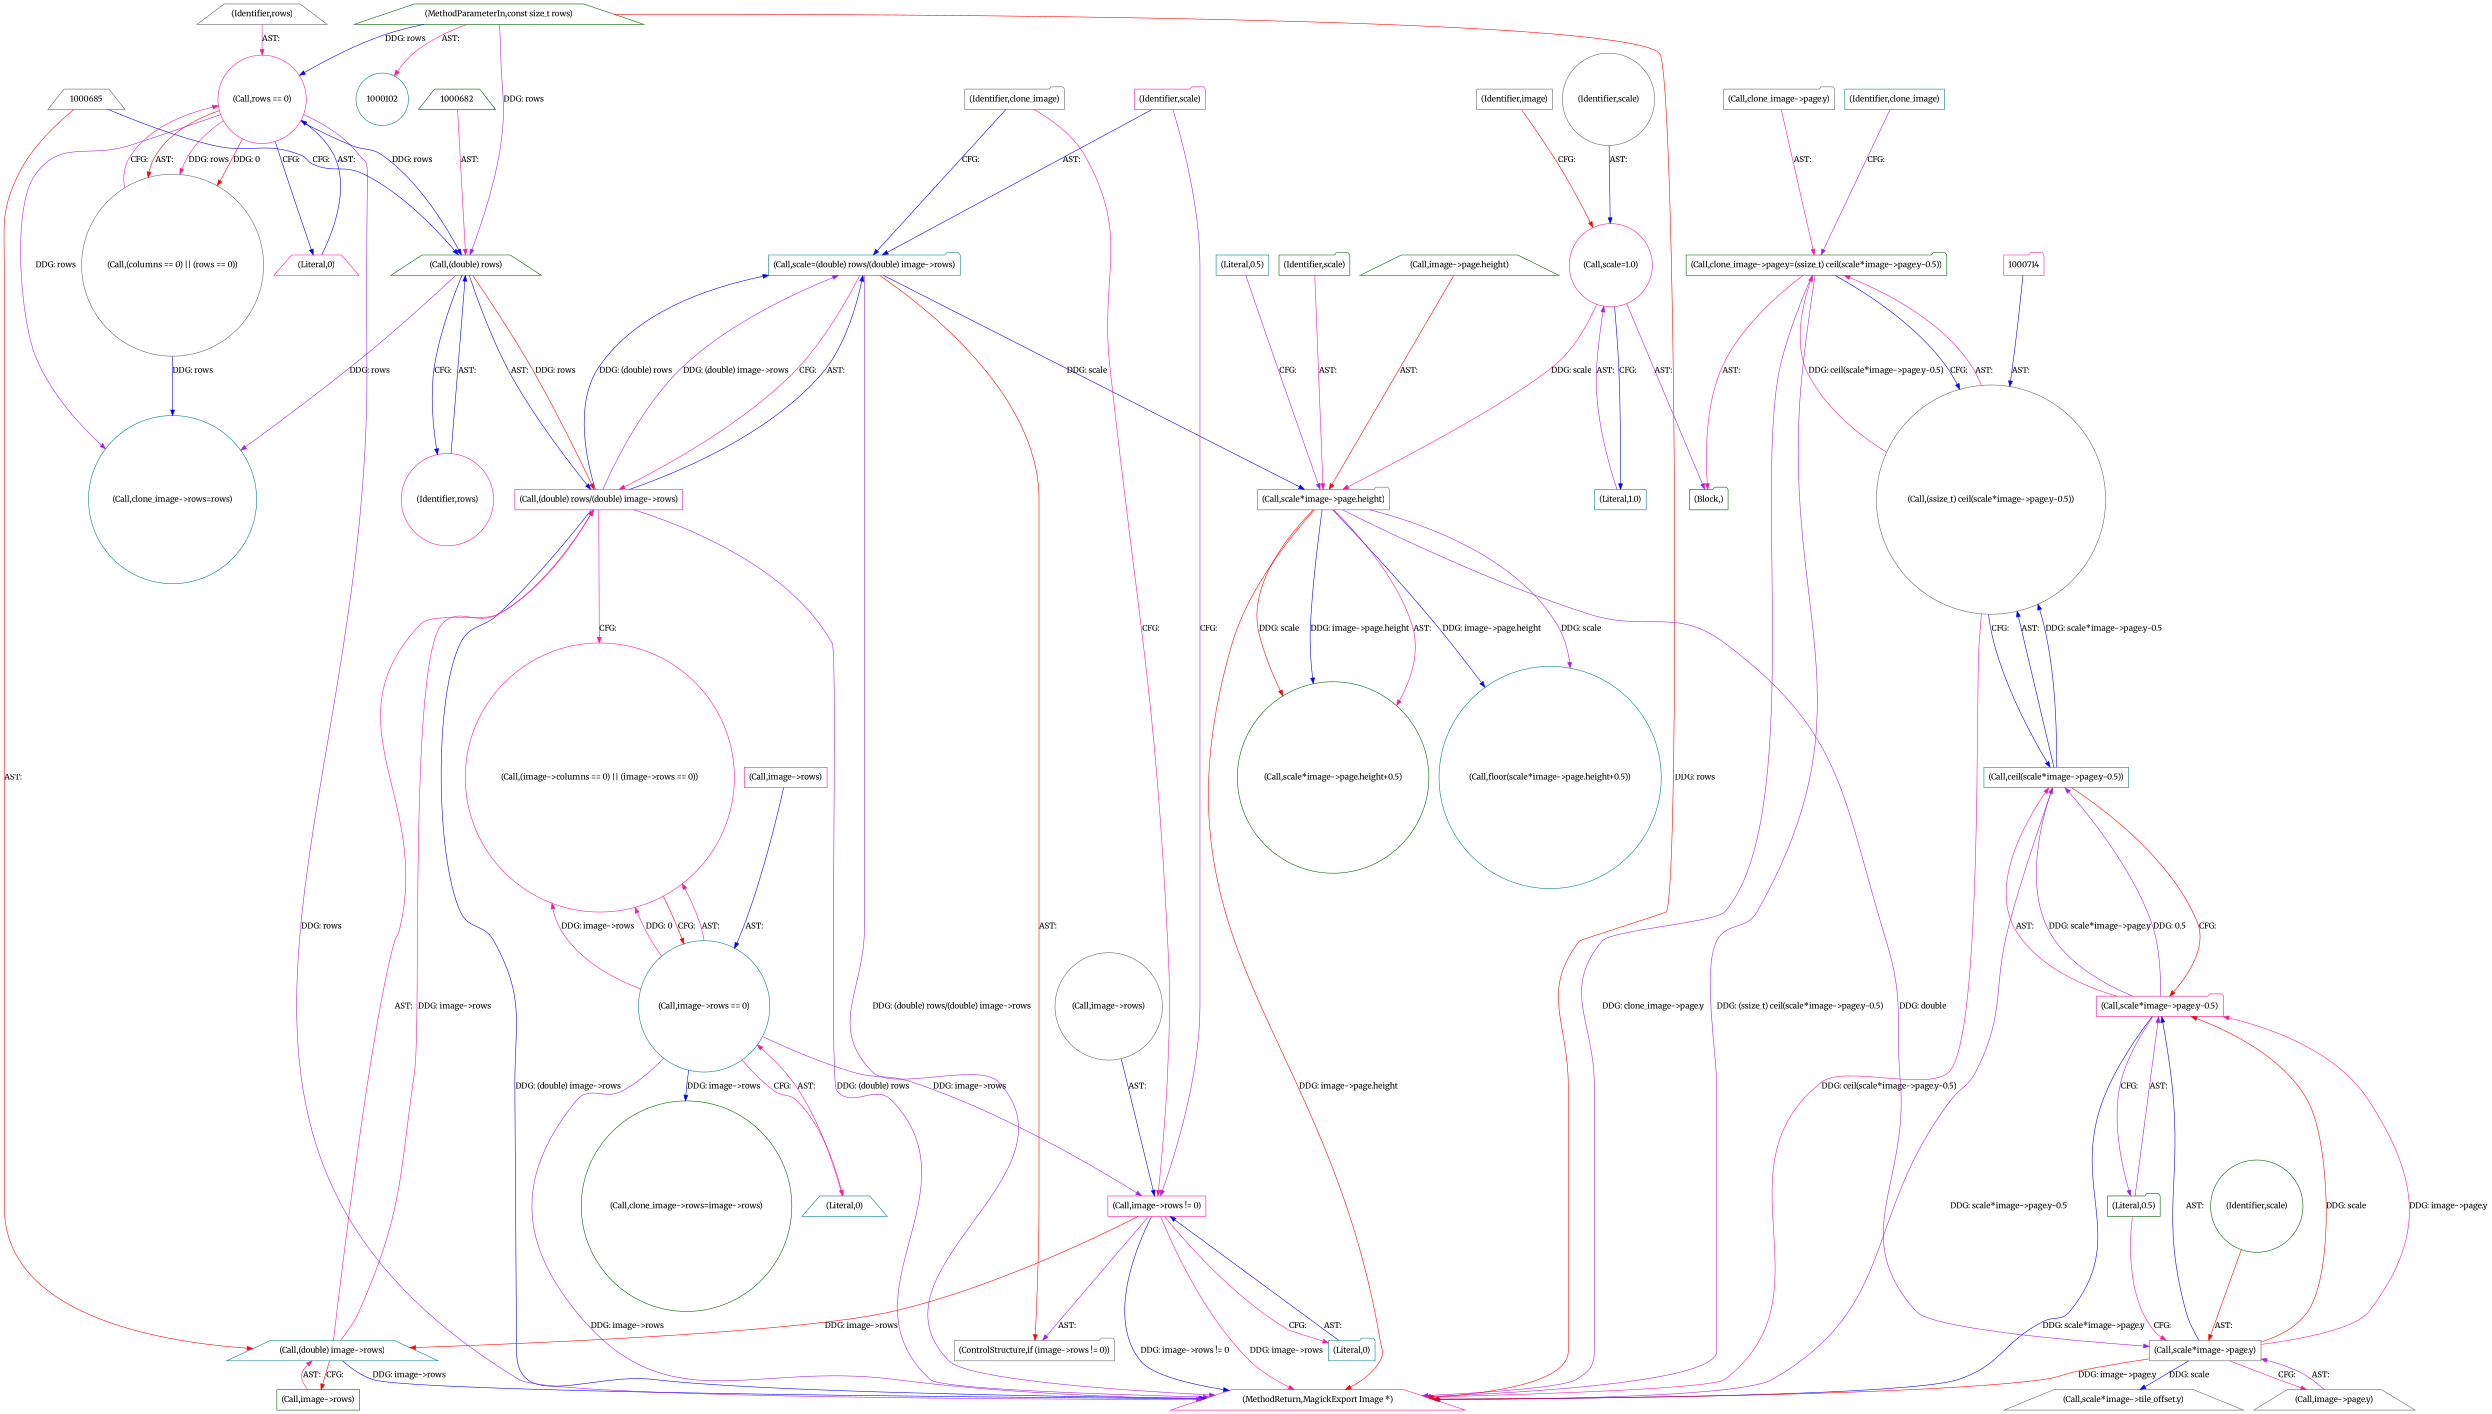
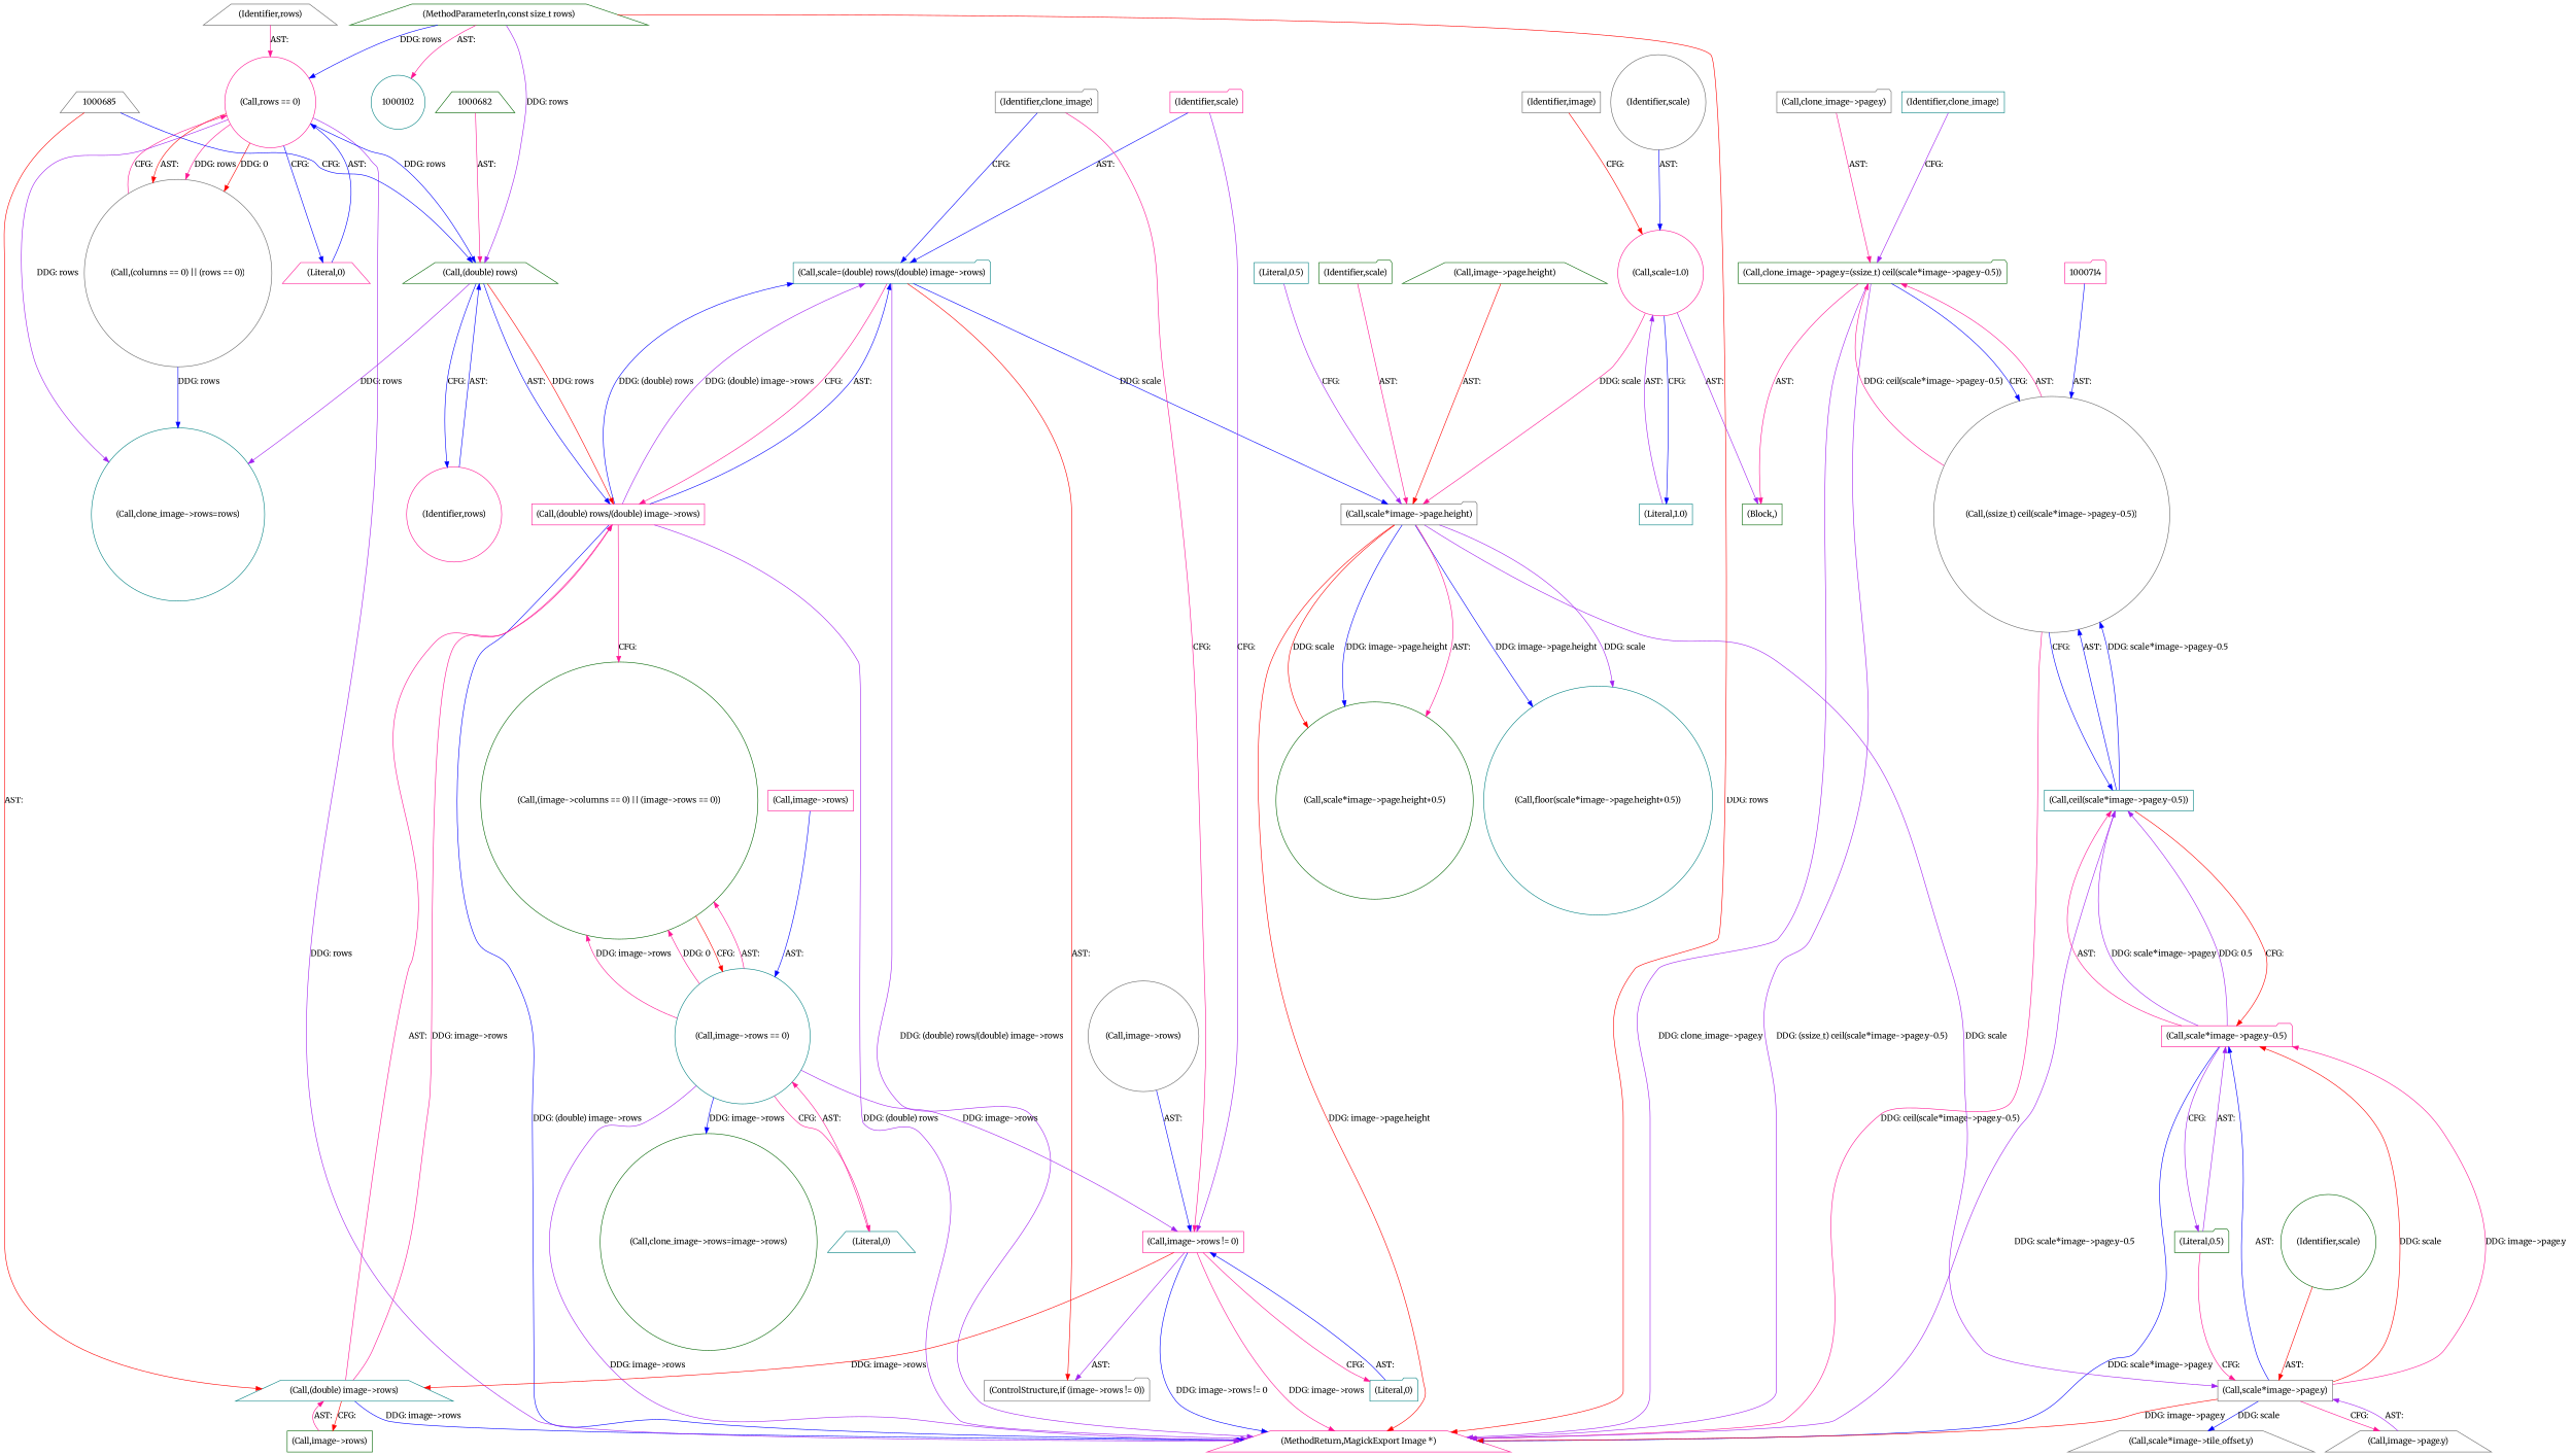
  digraph {
    fontname=Merriweather
    node [color=gray40 fontname=Merriweather shape=circle]
    edge [color=blue fontname=Merriweather]
    n1 [color=darkgreen label="(Call,clone_image->page.y=(ssize_t) ceil(scale*image->page.y-0.5))" shape=folder]
    n2 [label="(Call,(ssize_t) ceil(scale*image->page.y-0.5))"]
-   n3 [color=darkgreen label="(Block,)" shape=folder]
+   n3 [color=darkgreen label="(Block,)" shape=box]
    n4 [color=deeppink label="(MethodReturn,MagickExport Image *)" shape=trapezium]
    n5 [color=teal label="(Call,ceil(scale*image->page.y-0.5))" shape=box]
    n6 [color=deeppink label="(Call,scale*image->page.y-0.5)" shape=folder]
    n7 [color=darkgreen label="(Literal,0.5)" shape=folder]
    n8 [label="(Call,scale*image->page.y)" shape=box]
    n9 [label="(Call,image->page.y)" shape=trapezium]
    n10 [label="(Call,scale*image->tile_offset.y)" shape=trapezium]
    n11 [label="(Call,scale*image->page.height)" shape=folder]
    n12 [color=teal label="(Call,floor(scale*image->page.height+0.5))"]
    n13 [color=darkgreen label="(Call,scale*image->page.height+0.5)"]
    n14 [color=darkgreen label="(Call,image->page.height)" shape=trapezium]
    n15 [color=teal label="(Call,scale=(double) rows/(double) image->rows)" shape=folder]
    n16 [color=deeppink label="(Call,(double) rows/(double) image->rows)" shape=box]
    n17 [label="(ControlStructure,if (image->rows != 0))" shape=folder]
-   n18 [color=deeppink label="(Call,(image->columns == 0) || (image->rows == 0))"]
+   n18 [color=darkgreen label="(Call,(image->columns == 0) || (image->rows == 0))"]
    n19 [color=teal label="(Call,(double) image->rows)" shape=trapezium]
    n20 [color=darkgreen label="(Call,image->rows)" shape=box]
    n21 [color=darkgreen label="(Call,(double) rows)" shape=trapezium]
    n22 [color=deeppink label="(Identifier,rows)"]
    n23 [color=teal label="(Call,clone_image->rows=rows)"]
    n24 [color=deeppink label="(Call,rows == 0)"]
    n25 [label="(Call,(columns == 0) || (rows == 0))"]
    n26 [color=deeppink label="(Literal,0)" shape=trapezium]
    n27 [color=darkgreen label="(MethodParameterIn,const size_t rows)" shape=trapezium]
    1000102 [color=teal]
    n29 [color=deeppink label="(Call,image->rows != 0)" shape=box]
    n30 [color=teal label="(Literal,0)" shape=folder]
    n31 [color=teal label="(Call,image->rows == 0)"]
    n32 [color=teal label="(Literal,0)" shape=trapezium]
    n33 [color=darkgreen label="(Call,clone_image->rows=image->rows)"]
    n34 [color=deeppink label="(Call,scale=1.0)"]
    n35 [color=teal label="(Literal,1.0)" shape=box]
    n36 [color=teal label="(Literal,0.5)" shape=box]
    n37 [color=deeppink label="(Call,image->rows)" shape=box]
    n38 [label="(Call,clone_image->page.y)" shape=folder]
    n39 [color=teal label="(Identifier,clone_image)" shape=box]
    n40 [label="(Identifier,scale)"]
    n41 [color=deeppink label="(Identifier,scale)" shape=folder]
    n42 [color=darkgreen label="(Identifier,scale)" shape=folder]
    n43 [color=darkgreen label="(Identifier,scale)"]
    n44 [label="(Call,image->rows)"]
    n45 [label="(Identifier,rows)" shape=trapezium]
    n46 [label="(Identifier,clone_image)" shape=folder]
    n47 [label="(Identifier,image)" shape=box]
    1000714 [color=deeppink shape=folder]
    1000682 [color=darkgreen shape=trapezium]
    1000685 [shape=trapezium]
    n1 -> n2 [label="CFG: "]
    n1 -> n3 [color=deeppink label="AST: "]
    n1 -> n4 [color=purple label="DDG: clone_image->page.y"]
    n1 -> n4 [color=purple label="DDG: (ssize_t) ceil(scale*image->page.y-0.5)"]
    n2 -> n1 [color=deeppink label="AST: "]
    n2 -> n1 [color=deeppink label="DDG: ceil(scale*image->page.y-0.5)"]
    n2 -> n4 [color=deeppink label="DDG: ceil(scale*image->page.y-0.5)"]
    n2 -> n5 [label="CFG: "]
    n5 -> n2 [label="AST: "]
    n5 -> n2 [label="DDG: scale*image->page.y-0.5"]
    n5 -> n4 [color=purple label="DDG: scale*image->page.y-0.5"]
    n5 -> n6 [color=red label="CFG: "]
    n6 -> n4 [label="DDG: scale*image->page.y"]
    n6 -> n5 [color=deeppink label="AST: "]
    n6 -> n5 [color=purple label="DDG: scale*image->page.y"]
    n6 -> n5 [color=purple label="DDG: 0.5"]
    n6 -> n7 [color=purple label="CFG: "]
    n7 -> n6 [color=purple label="AST: "]
    n7 -> n8 [color=deeppink label="CFG: "]
    n8 -> n4 [color=red label="DDG: image->page.y"]
    n8 -> n6 [label="AST: "]
    n8 -> n6 [color=red label="DDG: scale"]
    n8 -> n6 [color=deeppink label="DDG: image->page.y"]
    n8 -> n9 [color=deeppink label="CFG: "]
    n8 -> n10 [label="DDG: scale"]
    n9 -> n8 [color=purple label="AST: "]
    n11 -> n4 [color=red label="DDG: image->page.height"]
-   n11 -> n8 [color=purple label="DDG: double"]
+   n11 -> n8 [color=purple label="DDG: scale"]
    n11 -> n12 [color=purple label="DDG: scale"]
    n11 -> n12 [label="DDG: image->page.height"]
    n11 -> n13 [color=deeppink label="AST: "]
    n11 -> n13 [color=red label="DDG: scale"]
    n11 -> n13 [label="DDG: image->page.height"]
    n14 -> n11 [color=red label="AST: "]
    n15 -> n4 [color=purple label="DDG: (double) rows/(double) image->rows"]
    n15 -> n11 [label="DDG: scale"]
    n15 -> n16 [color=deeppink label="CFG: "]
    n15 -> n17 [color=red label="AST: "]
    n16 -> n4 [color=purple label="DDG: (double) rows"]
    n16 -> n4 [label="DDG: (double) image->rows"]
    n16 -> n15 [label="AST: "]
    n16 -> n15 [label="DDG: (double) rows"]
    n16 -> n15 [color=purple label="DDG: (double) image->rows"]
    n16 -> n18 [color=deeppink label="CFG: "]
    n18 -> n31 [color=red label="CFG: "]
    n19 -> n4 [label="DDG: image->rows"]
    n19 -> n16 [color=deeppink label="AST: "]
    n19 -> n16 [color=deeppink label="DDG: image->rows"]
    n19 -> n20 [color=red label="CFG: "]
    n20 -> n19 [color=deeppink label="AST: "]
    n21 -> n16 [label="AST: "]
    n21 -> n16 [color=red label="DDG: rows"]
    n21 -> n22 [label="CFG: "]
    n21 -> n23 [color=purple label="DDG: rows"]
    n22 -> n21 [label="AST: "]
    n24 -> n4 [color=purple label="DDG: rows"]
    n24 -> n21 [label="DDG: rows"]
    n24 -> n23 [color=purple label="DDG: rows"]
    n24 -> n25 [color=red label="AST: "]
    n24 -> n25 [color=deeppink label="DDG: rows"]
    n24 -> n25 [color=red label="DDG: 0"]
    n24 -> n26 [label="CFG: "]
    n25 -> n23 [label="DDG: rows"]
    n25 -> n24 [color=deeppink label="CFG: "]
    n26 -> n24 [label="AST: "]
    n27 -> n4 [color=red label="DDG: rows"]
    n27 -> n21 [color=purple label="DDG: rows"]
    n27 -> n24 [label="DDG: rows"]
    n27 -> 1000102 [color=deeppink label="AST: "]
    n29 -> n4 [color=deeppink label="DDG: image->rows"]
    n29 -> n4 [label="DDG: image->rows != 0"]
    n29 -> n17 [color=purple label="AST: "]
    n29 -> n19 [color=red label="DDG: image->rows"]
    n29 -> n30 [color=deeppink label="CFG: "]
    n30 -> n29 [label="AST: "]
    n31 -> n4 [color=purple label="DDG: image->rows"]
    n31 -> n18 [color=deeppink label="AST: "]
    n31 -> n18 [color=deeppink label="DDG: image->rows"]
    n31 -> n18 [color=deeppink label="DDG: 0"]
    n31 -> n29 [color=purple label="DDG: image->rows"]
    n31 -> n32 [color=deeppink label="CFG: "]
    n31 -> n33 [label="DDG: image->rows"]
    n32 -> n31 [color=deeppink label="AST: "]
    n34 -> n3 [color=purple label="AST: "]
    n34 -> n11 [color=deeppink label="DDG: scale"]
    n34 -> n35 [label="CFG: "]
    n35 -> n34 [color=purple label="AST: "]
    n36 -> n11 [color=purple label="CFG: "]
    n37 -> n31 [label="AST: "]
    n38 -> n1 [color=deeppink label="AST: "]
    n39 -> n1 [color=purple label="CFG: "]
    n40 -> n34 [label="AST: "]
    n41 -> n15 [label="AST: "]
    n41 -> n29 [color=purple label="CFG: "]
    n42 -> n11 [color=deeppink label="AST: "]
    n43 -> n8 [color=red label="AST: "]
    n44 -> n29 [label="AST: "]
    n45 -> n24 [color=deeppink label="AST: "]
    n46 -> n15 [label="CFG: "]
    n46 -> n29 [color=deeppink label="CFG: "]
    n47 -> n34 [color=red label="CFG: "]
    1000714 -> n2 [label="AST: "]
    1000682 -> n21 [color=deeppink label="AST: "]
    1000685 -> n19 [color=red label="AST: "]
    1000685 -> n21 [label="CFG: "]
  }
